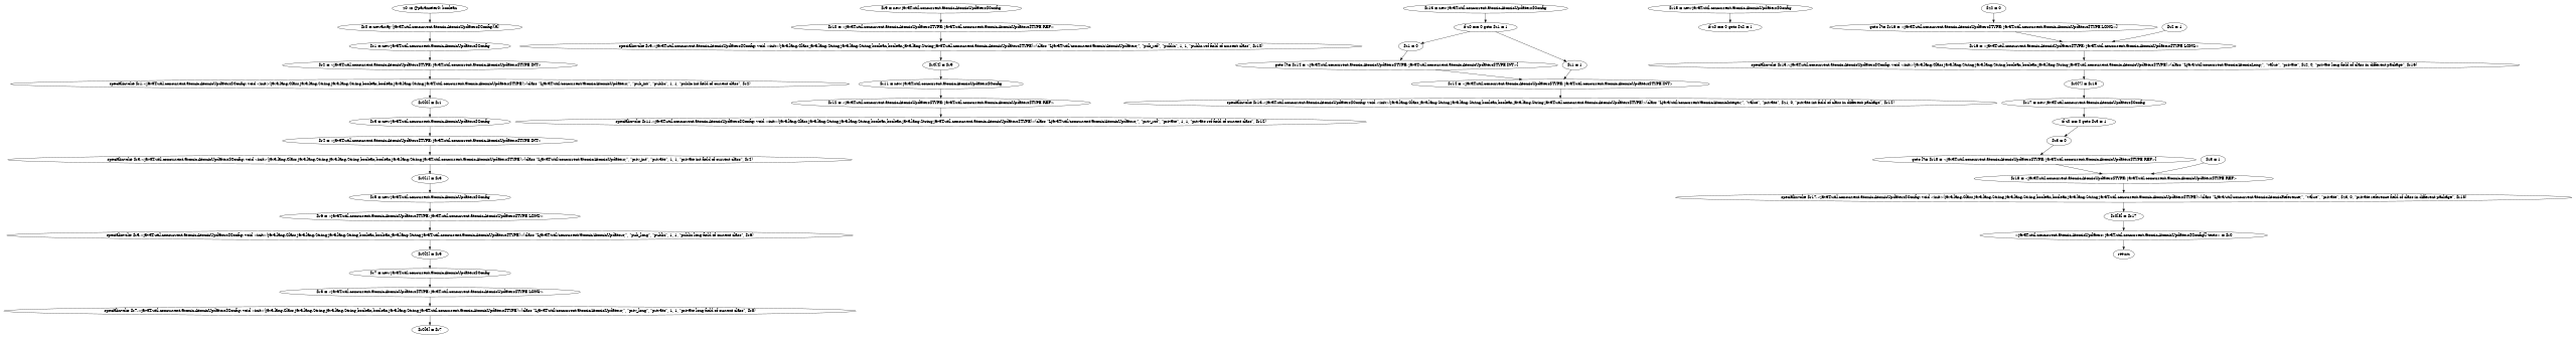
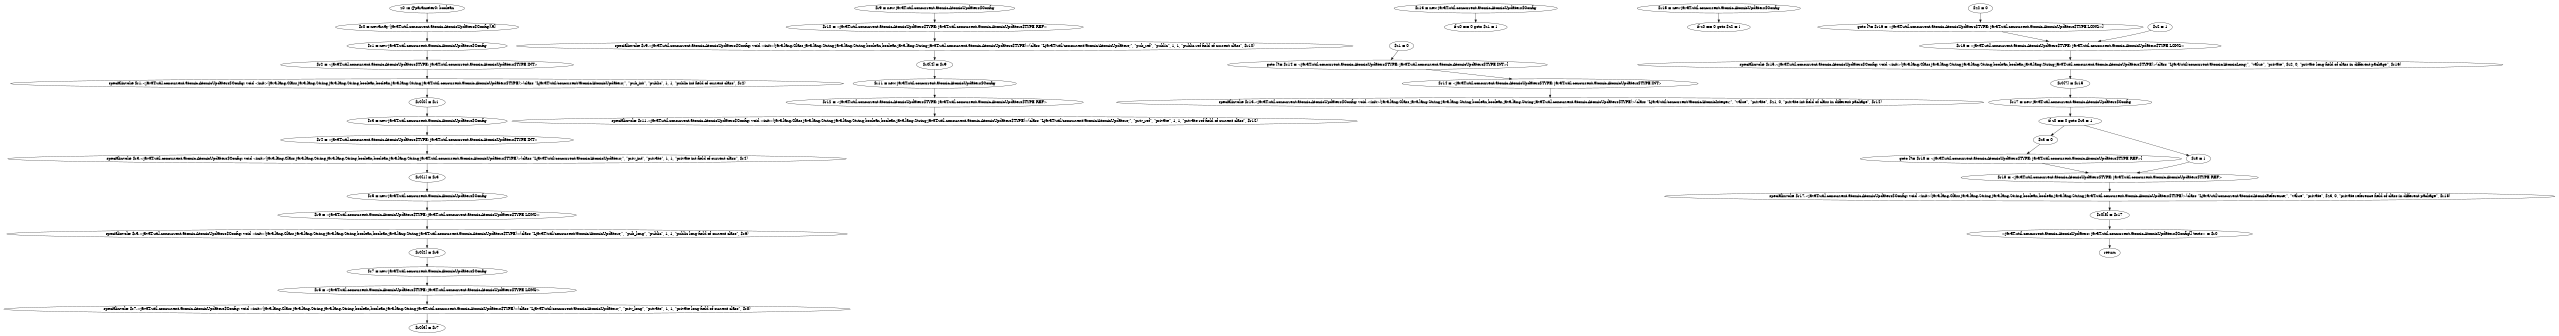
  digraph {
    "z0 := @parameter0: boolean"
    "$r0 = newarray (javaT.util.concurrent.atomic.AtomicUpdaters$Config)[9]"
    "$r1 = new javaT.util.concurrent.atomic.AtomicUpdaters$Config"
    "$r2 = <javaT.util.concurrent.atomic.AtomicUpdaters$TYPE: javaT.util.concurrent.atomic.AtomicUpdaters$TYPE INT>"
    "specialinvoke $r1.<javaT.util.concurrent.atomic.AtomicUpdaters$Config: void <init>(java.lang.Class,java.lang.String,java.lang.String,boolean,boolean,java.lang.String,javaT.util.concurrent.atomic.AtomicUpdaters$TYPE)>(class \"LjavaT/util/concurrent/atomic/AtomicUpdaters;\", \"pub_int\", \"public\", 1, 1, \"public int field of current class\", $r2)"
    "$r0[0] = $r1"
    "$r3 = new javaT.util.concurrent.atomic.AtomicUpdaters$Config"
    "$r4 = <javaT.util.concurrent.atomic.AtomicUpdaters$TYPE: javaT.util.concurrent.atomic.AtomicUpdaters$TYPE INT>"
    "specialinvoke $r3.<javaT.util.concurrent.atomic.AtomicUpdaters$Config: void <init>(java.lang.Class,java.lang.String,java.lang.String,boolean,boolean,java.lang.String,javaT.util.concurrent.atomic.AtomicUpdaters$TYPE)>(class \"LjavaT/util/concurrent/atomic/AtomicUpdaters;\", \"priv_int\", \"private\", 1, 1, \"private int field of current class\", $r4)"
    "$r0[1] = $r3"
    "$r5 = new javaT.util.concurrent.atomic.AtomicUpdaters$Config"
    "$r6 = <javaT.util.concurrent.atomic.AtomicUpdaters$TYPE: javaT.util.concurrent.atomic.AtomicUpdaters$TYPE LONG>"
    "specialinvoke $r5.<javaT.util.concurrent.atomic.AtomicUpdaters$Config: void <init>(java.lang.Class,java.lang.String,java.lang.String,boolean,boolean,java.lang.String,javaT.util.concurrent.atomic.AtomicUpdaters$TYPE)>(class \"LjavaT/util/concurrent/atomic/AtomicUpdaters;\", \"pub_long\", \"public\", 1, 1, \"public long field of current class\", $r6)"
    "$r0[2] = $r5"
    "$r7 = new javaT.util.concurrent.atomic.AtomicUpdaters$Config"
    "$r8 = <javaT.util.concurrent.atomic.AtomicUpdaters$TYPE: javaT.util.concurrent.atomic.AtomicUpdaters$TYPE LONG>"
    "specialinvoke $r7.<javaT.util.concurrent.atomic.AtomicUpdaters$Config: void <init>(java.lang.Class,java.lang.String,java.lang.String,boolean,boolean,java.lang.String,javaT.util.concurrent.atomic.AtomicUpdaters$TYPE)>(class \"LjavaT/util/concurrent/atomic/AtomicUpdaters;\", \"priv_long\", \"private\", 1, 1, \"private long field of current class\", $r8)"
    "$r0[3] = $r7"
    "$r9 = new javaT.util.concurrent.atomic.AtomicUpdaters$Config"
    "$r10 = <javaT.util.concurrent.atomic.AtomicUpdaters$TYPE: javaT.util.concurrent.atomic.AtomicUpdaters$TYPE REF>"
    "specialinvoke $r9.<javaT.util.concurrent.atomic.AtomicUpdaters$Config: void <init>(java.lang.Class,java.lang.String,java.lang.String,boolean,boolean,java.lang.String,javaT.util.concurrent.atomic.AtomicUpdaters$TYPE)>(class \"LjavaT/util/concurrent/atomic/AtomicUpdaters;\", \"pub_ref\", \"public\", 1, 1, \"public ref field of current class\", $r10)"
    "$r0[4] = $r9"
    "$r11 = new javaT.util.concurrent.atomic.AtomicUpdaters$Config"
    "$r12 = <javaT.util.concurrent.atomic.AtomicUpdaters$TYPE: javaT.util.concurrent.atomic.AtomicUpdaters$TYPE REF>"
    "specialinvoke $r11.<javaT.util.concurrent.atomic.AtomicUpdaters$Config: void <init>(java.lang.Class,java.lang.String,java.lang.String,boolean,boolean,java.lang.String,javaT.util.concurrent.atomic.AtomicUpdaters$TYPE)>(class \"LjavaT/util/concurrent/atomic/AtomicUpdaters;\", \"priv_ref\", \"private\", 1, 1, \"private ref field of current class\", $r12)"
    "$r13 = new javaT.util.concurrent.atomic.AtomicUpdaters$Config"
    "if z0 == 0 goto $z1 = 1"
    "$z1 = 0"
-   "$z1 = 1"
    "goto [?= $r14 = <javaT.util.concurrent.atomic.AtomicUpdaters$TYPE: javaT.util.concurrent.atomic.AtomicUpdaters$TYPE INT>]"
    "$r14 = <javaT.util.concurrent.atomic.AtomicUpdaters$TYPE: javaT.util.concurrent.atomic.AtomicUpdaters$TYPE INT>"
    "specialinvoke $r13.<javaT.util.concurrent.atomic.AtomicUpdaters$Config: void <init>(java.lang.Class,java.lang.String,java.lang.String,boolean,boolean,java.lang.String,javaT.util.concurrent.atomic.AtomicUpdaters$TYPE)>(class \"Ljava/util/concurrent/atomic/AtomicInteger;\", \"value\", \"private\", $z1, 0, \"private int field of class in different package\", $r14)"
    "$r15 = new javaT.util.concurrent.atomic.AtomicUpdaters$Config"
    "if z0 == 0 goto $z2 = 1"
    "$z2 = 0"
    "goto [?= $r16 = <javaT.util.concurrent.atomic.AtomicUpdaters$TYPE: javaT.util.concurrent.atomic.AtomicUpdaters$TYPE LONG>]"
    "$z2 = 1"
    "$r16 = <javaT.util.concurrent.atomic.AtomicUpdaters$TYPE: javaT.util.concurrent.atomic.AtomicUpdaters$TYPE LONG>"
    "specialinvoke $r15.<javaT.util.concurrent.atomic.AtomicUpdaters$Config: void <init>(java.lang.Class,java.lang.String,java.lang.String,boolean,boolean,java.lang.String,javaT.util.concurrent.atomic.AtomicUpdaters$TYPE)>(class \"Ljava/util/concurrent/atomic/AtomicLong;\", \"value\", \"private\", $z2, 0, \"private long field of class in different package\", $r16)"
    "$r0[7] = $r15"
    "$r17 = new javaT.util.concurrent.atomic.AtomicUpdaters$Config"
    "if z0 == 0 goto $z3 = 1"
    "$z3 = 0"
    "$z3 = 1"
    "goto [?= $r18 = <javaT.util.concurrent.atomic.AtomicUpdaters$TYPE: javaT.util.concurrent.atomic.AtomicUpdaters$TYPE REF>]"
    "$r18 = <javaT.util.concurrent.atomic.AtomicUpdaters$TYPE: javaT.util.concurrent.atomic.AtomicUpdaters$TYPE REF>"
    "specialinvoke $r17.<javaT.util.concurrent.atomic.AtomicUpdaters$Config: void <init>(java.lang.Class,java.lang.String,java.lang.String,boolean,boolean,java.lang.String,javaT.util.concurrent.atomic.AtomicUpdaters$TYPE)>(class \"Ljava/util/concurrent/atomic/AtomicReference;\", \"value\", \"private\", $z3, 0, \"private reference field of class in different package\", $r18)"
    "$r0[8] = $r17"
    "<javaT.util.concurrent.atomic.AtomicUpdaters: javaT.util.concurrent.atomic.AtomicUpdaters$Config[] tests> = $r0"
    return
    "z0 := @parameter0: boolean" -> "$r0 = newarray (javaT.util.concurrent.atomic.AtomicUpdaters$Config)[9]"
    "$r0 = newarray (javaT.util.concurrent.atomic.AtomicUpdaters$Config)[9]" -> "$r1 = new javaT.util.concurrent.atomic.AtomicUpdaters$Config"
    "$r1 = new javaT.util.concurrent.atomic.AtomicUpdaters$Config" -> "$r2 = <javaT.util.concurrent.atomic.AtomicUpdaters$TYPE: javaT.util.concurrent.atomic.AtomicUpdaters$TYPE INT>"
    "$r2 = <javaT.util.concurrent.atomic.AtomicUpdaters$TYPE: javaT.util.concurrent.atomic.AtomicUpdaters$TYPE INT>" -> "specialinvoke $r1.<javaT.util.concurrent.atomic.AtomicUpdaters$Config: void <init>(java.lang.Class,java.lang.String,java.lang.String,boolean,boolean,java.lang.String,javaT.util.concurrent.atomic.AtomicUpdaters$TYPE)>(class \"LjavaT/util/concurrent/atomic/AtomicUpdaters;\", \"pub_int\", \"public\", 1, 1, \"public int field of current class\", $r2)"
    "specialinvoke $r1.<javaT.util.concurrent.atomic.AtomicUpdaters$Config: void <init>(java.lang.Class,java.lang.String,java.lang.String,boolean,boolean,java.lang.String,javaT.util.concurrent.atomic.AtomicUpdaters$TYPE)>(class \"LjavaT/util/concurrent/atomic/AtomicUpdaters;\", \"pub_int\", \"public\", 1, 1, \"public int field of current class\", $r2)" -> "$r0[0] = $r1"
    "$r0[0] = $r1" -> "$r3 = new javaT.util.concurrent.atomic.AtomicUpdaters$Config"
    "$r3 = new javaT.util.concurrent.atomic.AtomicUpdaters$Config" -> "$r4 = <javaT.util.concurrent.atomic.AtomicUpdaters$TYPE: javaT.util.concurrent.atomic.AtomicUpdaters$TYPE INT>"
    "$r4 = <javaT.util.concurrent.atomic.AtomicUpdaters$TYPE: javaT.util.concurrent.atomic.AtomicUpdaters$TYPE INT>" -> "specialinvoke $r3.<javaT.util.concurrent.atomic.AtomicUpdaters$Config: void <init>(java.lang.Class,java.lang.String,java.lang.String,boolean,boolean,java.lang.String,javaT.util.concurrent.atomic.AtomicUpdaters$TYPE)>(class \"LjavaT/util/concurrent/atomic/AtomicUpdaters;\", \"priv_int\", \"private\", 1, 1, \"private int field of current class\", $r4)"
    "specialinvoke $r3.<javaT.util.concurrent.atomic.AtomicUpdaters$Config: void <init>(java.lang.Class,java.lang.String,java.lang.String,boolean,boolean,java.lang.String,javaT.util.concurrent.atomic.AtomicUpdaters$TYPE)>(class \"LjavaT/util/concurrent/atomic/AtomicUpdaters;\", \"priv_int\", \"private\", 1, 1, \"private int field of current class\", $r4)" -> "$r0[1] = $r3"
    "$r0[1] = $r3" -> "$r5 = new javaT.util.concurrent.atomic.AtomicUpdaters$Config"
    "$r5 = new javaT.util.concurrent.atomic.AtomicUpdaters$Config" -> "$r6 = <javaT.util.concurrent.atomic.AtomicUpdaters$TYPE: javaT.util.concurrent.atomic.AtomicUpdaters$TYPE LONG>"
    "$r6 = <javaT.util.concurrent.atomic.AtomicUpdaters$TYPE: javaT.util.concurrent.atomic.AtomicUpdaters$TYPE LONG>" -> "specialinvoke $r5.<javaT.util.concurrent.atomic.AtomicUpdaters$Config: void <init>(java.lang.Class,java.lang.String,java.lang.String,boolean,boolean,java.lang.String,javaT.util.concurrent.atomic.AtomicUpdaters$TYPE)>(class \"LjavaT/util/concurrent/atomic/AtomicUpdaters;\", \"pub_long\", \"public\", 1, 1, \"public long field of current class\", $r6)"
    "specialinvoke $r5.<javaT.util.concurrent.atomic.AtomicUpdaters$Config: void <init>(java.lang.Class,java.lang.String,java.lang.String,boolean,boolean,java.lang.String,javaT.util.concurrent.atomic.AtomicUpdaters$TYPE)>(class \"LjavaT/util/concurrent/atomic/AtomicUpdaters;\", \"pub_long\", \"public\", 1, 1, \"public long field of current class\", $r6)" -> "$r0[2] = $r5"
    "$r0[2] = $r5" -> "$r7 = new javaT.util.concurrent.atomic.AtomicUpdaters$Config"
    "$r7 = new javaT.util.concurrent.atomic.AtomicUpdaters$Config" -> "$r8 = <javaT.util.concurrent.atomic.AtomicUpdaters$TYPE: javaT.util.concurrent.atomic.AtomicUpdaters$TYPE LONG>"
    "$r8 = <javaT.util.concurrent.atomic.AtomicUpdaters$TYPE: javaT.util.concurrent.atomic.AtomicUpdaters$TYPE LONG>" -> "specialinvoke $r7.<javaT.util.concurrent.atomic.AtomicUpdaters$Config: void <init>(java.lang.Class,java.lang.String,java.lang.String,boolean,boolean,java.lang.String,javaT.util.concurrent.atomic.AtomicUpdaters$TYPE)>(class \"LjavaT/util/concurrent/atomic/AtomicUpdaters;\", \"priv_long\", \"private\", 1, 1, \"private long field of current class\", $r8)"
    "specialinvoke $r7.<javaT.util.concurrent.atomic.AtomicUpdaters$Config: void <init>(java.lang.Class,java.lang.String,java.lang.String,boolean,boolean,java.lang.String,javaT.util.concurrent.atomic.AtomicUpdaters$TYPE)>(class \"LjavaT/util/concurrent/atomic/AtomicUpdaters;\", \"priv_long\", \"private\", 1, 1, \"private long field of current class\", $r8)" -> "$r0[3] = $r7"
    "$r9 = new javaT.util.concurrent.atomic.AtomicUpdaters$Config" -> "$r10 = <javaT.util.concurrent.atomic.AtomicUpdaters$TYPE: javaT.util.concurrent.atomic.AtomicUpdaters$TYPE REF>"
    "$r10 = <javaT.util.concurrent.atomic.AtomicUpdaters$TYPE: javaT.util.concurrent.atomic.AtomicUpdaters$TYPE REF>" -> "specialinvoke $r9.<javaT.util.concurrent.atomic.AtomicUpdaters$Config: void <init>(java.lang.Class,java.lang.String,java.lang.String,boolean,boolean,java.lang.String,javaT.util.concurrent.atomic.AtomicUpdaters$TYPE)>(class \"LjavaT/util/concurrent/atomic/AtomicUpdaters;\", \"pub_ref\", \"public\", 1, 1, \"public ref field of current class\", $r10)"
    "specialinvoke $r9.<javaT.util.concurrent.atomic.AtomicUpdaters$Config: void <init>(java.lang.Class,java.lang.String,java.lang.String,boolean,boolean,java.lang.String,javaT.util.concurrent.atomic.AtomicUpdaters$TYPE)>(class \"LjavaT/util/concurrent/atomic/AtomicUpdaters;\", \"pub_ref\", \"public\", 1, 1, \"public ref field of current class\", $r10)" -> "$r0[4] = $r9"
    "$r0[4] = $r9" -> "$r11 = new javaT.util.concurrent.atomic.AtomicUpdaters$Config"
    "$r11 = new javaT.util.concurrent.atomic.AtomicUpdaters$Config" -> "$r12 = <javaT.util.concurrent.atomic.AtomicUpdaters$TYPE: javaT.util.concurrent.atomic.AtomicUpdaters$TYPE REF>"
    "$r12 = <javaT.util.concurrent.atomic.AtomicUpdaters$TYPE: javaT.util.concurrent.atomic.AtomicUpdaters$TYPE REF>" -> "specialinvoke $r11.<javaT.util.concurrent.atomic.AtomicUpdaters$Config: void <init>(java.lang.Class,java.lang.String,java.lang.String,boolean,boolean,java.lang.String,javaT.util.concurrent.atomic.AtomicUpdaters$TYPE)>(class \"LjavaT/util/concurrent/atomic/AtomicUpdaters;\", \"priv_ref\", \"private\", 1, 1, \"private ref field of current class\", $r12)"
    "$r13 = new javaT.util.concurrent.atomic.AtomicUpdaters$Config" -> "if z0 == 0 goto $z1 = 1"
-   "if z0 == 0 goto $z1 = 1" -> "$z1 = 0"
-   "if z0 == 0 goto $z1 = 1" -> "$z1 = 1"
    "$z1 = 0" -> "goto [?= $r14 = <javaT.util.concurrent.atomic.AtomicUpdaters$TYPE: javaT.util.concurrent.atomic.AtomicUpdaters$TYPE INT>]"
-   "$z1 = 1" -> "$r14 = <javaT.util.concurrent.atomic.AtomicUpdaters$TYPE: javaT.util.concurrent.atomic.AtomicUpdaters$TYPE INT>"
    "goto [?= $r14 = <javaT.util.concurrent.atomic.AtomicUpdaters$TYPE: javaT.util.concurrent.atomic.AtomicUpdaters$TYPE INT>]" -> "$r14 = <javaT.util.concurrent.atomic.AtomicUpdaters$TYPE: javaT.util.concurrent.atomic.AtomicUpdaters$TYPE INT>"
    "$r14 = <javaT.util.concurrent.atomic.AtomicUpdaters$TYPE: javaT.util.concurrent.atomic.AtomicUpdaters$TYPE INT>" -> "specialinvoke $r13.<javaT.util.concurrent.atomic.AtomicUpdaters$Config: void <init>(java.lang.Class,java.lang.String,java.lang.String,boolean,boolean,java.lang.String,javaT.util.concurrent.atomic.AtomicUpdaters$TYPE)>(class \"Ljava/util/concurrent/atomic/AtomicInteger;\", \"value\", \"private\", $z1, 0, \"private int field of class in different package\", $r14)"
    "$r15 = new javaT.util.concurrent.atomic.AtomicUpdaters$Config" -> "if z0 == 0 goto $z2 = 1"
    "$z2 = 0" -> "goto [?= $r16 = <javaT.util.concurrent.atomic.AtomicUpdaters$TYPE: javaT.util.concurrent.atomic.AtomicUpdaters$TYPE LONG>]"
    "goto [?= $r16 = <javaT.util.concurrent.atomic.AtomicUpdaters$TYPE: javaT.util.concurrent.atomic.AtomicUpdaters$TYPE LONG>]" -> "$r16 = <javaT.util.concurrent.atomic.AtomicUpdaters$TYPE: javaT.util.concurrent.atomic.AtomicUpdaters$TYPE LONG>"
    "$z2 = 1" -> "$r16 = <javaT.util.concurrent.atomic.AtomicUpdaters$TYPE: javaT.util.concurrent.atomic.AtomicUpdaters$TYPE LONG>"
    "$r16 = <javaT.util.concurrent.atomic.AtomicUpdaters$TYPE: javaT.util.concurrent.atomic.AtomicUpdaters$TYPE LONG>" -> "specialinvoke $r15.<javaT.util.concurrent.atomic.AtomicUpdaters$Config: void <init>(java.lang.Class,java.lang.String,java.lang.String,boolean,boolean,java.lang.String,javaT.util.concurrent.atomic.AtomicUpdaters$TYPE)>(class \"Ljava/util/concurrent/atomic/AtomicLong;\", \"value\", \"private\", $z2, 0, \"private long field of class in different package\", $r16)"
    "specialinvoke $r15.<javaT.util.concurrent.atomic.AtomicUpdaters$Config: void <init>(java.lang.Class,java.lang.String,java.lang.String,boolean,boolean,java.lang.String,javaT.util.concurrent.atomic.AtomicUpdaters$TYPE)>(class \"Ljava/util/concurrent/atomic/AtomicLong;\", \"value\", \"private\", $z2, 0, \"private long field of class in different package\", $r16)" -> "$r0[7] = $r15"
    "$r0[7] = $r15" -> "$r17 = new javaT.util.concurrent.atomic.AtomicUpdaters$Config"
    "$r17 = new javaT.util.concurrent.atomic.AtomicUpdaters$Config" -> "if z0 == 0 goto $z3 = 1"
    "if z0 == 0 goto $z3 = 1" -> "$z3 = 0"
+   "if z0 == 0 goto $z3 = 1" -> "$z3 = 1"
    "$z3 = 0" -> "goto [?= $r18 = <javaT.util.concurrent.atomic.AtomicUpdaters$TYPE: javaT.util.concurrent.atomic.AtomicUpdaters$TYPE REF>]"
    "$z3 = 1" -> "$r18 = <javaT.util.concurrent.atomic.AtomicUpdaters$TYPE: javaT.util.concurrent.atomic.AtomicUpdaters$TYPE REF>"
    "goto [?= $r18 = <javaT.util.concurrent.atomic.AtomicUpdaters$TYPE: javaT.util.concurrent.atomic.AtomicUpdaters$TYPE REF>]" -> "$r18 = <javaT.util.concurrent.atomic.AtomicUpdaters$TYPE: javaT.util.concurrent.atomic.AtomicUpdaters$TYPE REF>"
    "$r18 = <javaT.util.concurrent.atomic.AtomicUpdaters$TYPE: javaT.util.concurrent.atomic.AtomicUpdaters$TYPE REF>" -> "specialinvoke $r17.<javaT.util.concurrent.atomic.AtomicUpdaters$Config: void <init>(java.lang.Class,java.lang.String,java.lang.String,boolean,boolean,java.lang.String,javaT.util.concurrent.atomic.AtomicUpdaters$TYPE)>(class \"Ljava/util/concurrent/atomic/AtomicReference;\", \"value\", \"private\", $z3, 0, \"private reference field of class in different package\", $r18)"
    "specialinvoke $r17.<javaT.util.concurrent.atomic.AtomicUpdaters$Config: void <init>(java.lang.Class,java.lang.String,java.lang.String,boolean,boolean,java.lang.String,javaT.util.concurrent.atomic.AtomicUpdaters$TYPE)>(class \"Ljava/util/concurrent/atomic/AtomicReference;\", \"value\", \"private\", $z3, 0, \"private reference field of class in different package\", $r18)" -> "$r0[8] = $r17"
    "$r0[8] = $r17" -> "<javaT.util.concurrent.atomic.AtomicUpdaters: javaT.util.concurrent.atomic.AtomicUpdaters$Config[] tests> = $r0"
    "<javaT.util.concurrent.atomic.AtomicUpdaters: javaT.util.concurrent.atomic.AtomicUpdaters$Config[] tests> = $r0" -> return
  }
